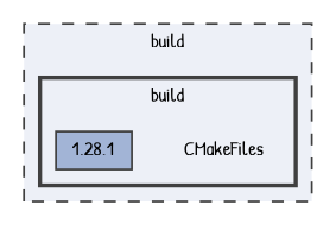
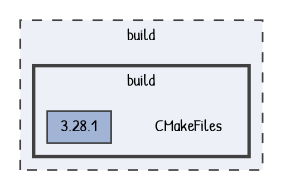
  digraph {
    compound=true
    fontname="Patrick Hand"
    node [fontname="Patrick Hand" fontsize=10]
    n1 [height=0.2 label=CMakeFiles shape=plaintext width=0.4]
-   n2 [color=grey25 fillcolor="#a2b4d6" height=0.2 label="1.28.1" shape=box style=filled width=0.4]
+   n2 [color=grey25 fillcolor="#a2b4d6" height=0.2 label="3.28.1" shape=box style=filled width=0.4]
    subgraph cluster_1 {
      bgcolor="#edf0f7"
      fontsize=10
      label=build
      pencolor=grey25
      style="filled,dashed"
      subgraph cluster_2 {
        bgcolor="#edf0f7"
        fontsize=10
        pencolor=grey25
        style="filled,bold"
        n1
        n2
      }
    }
  }
